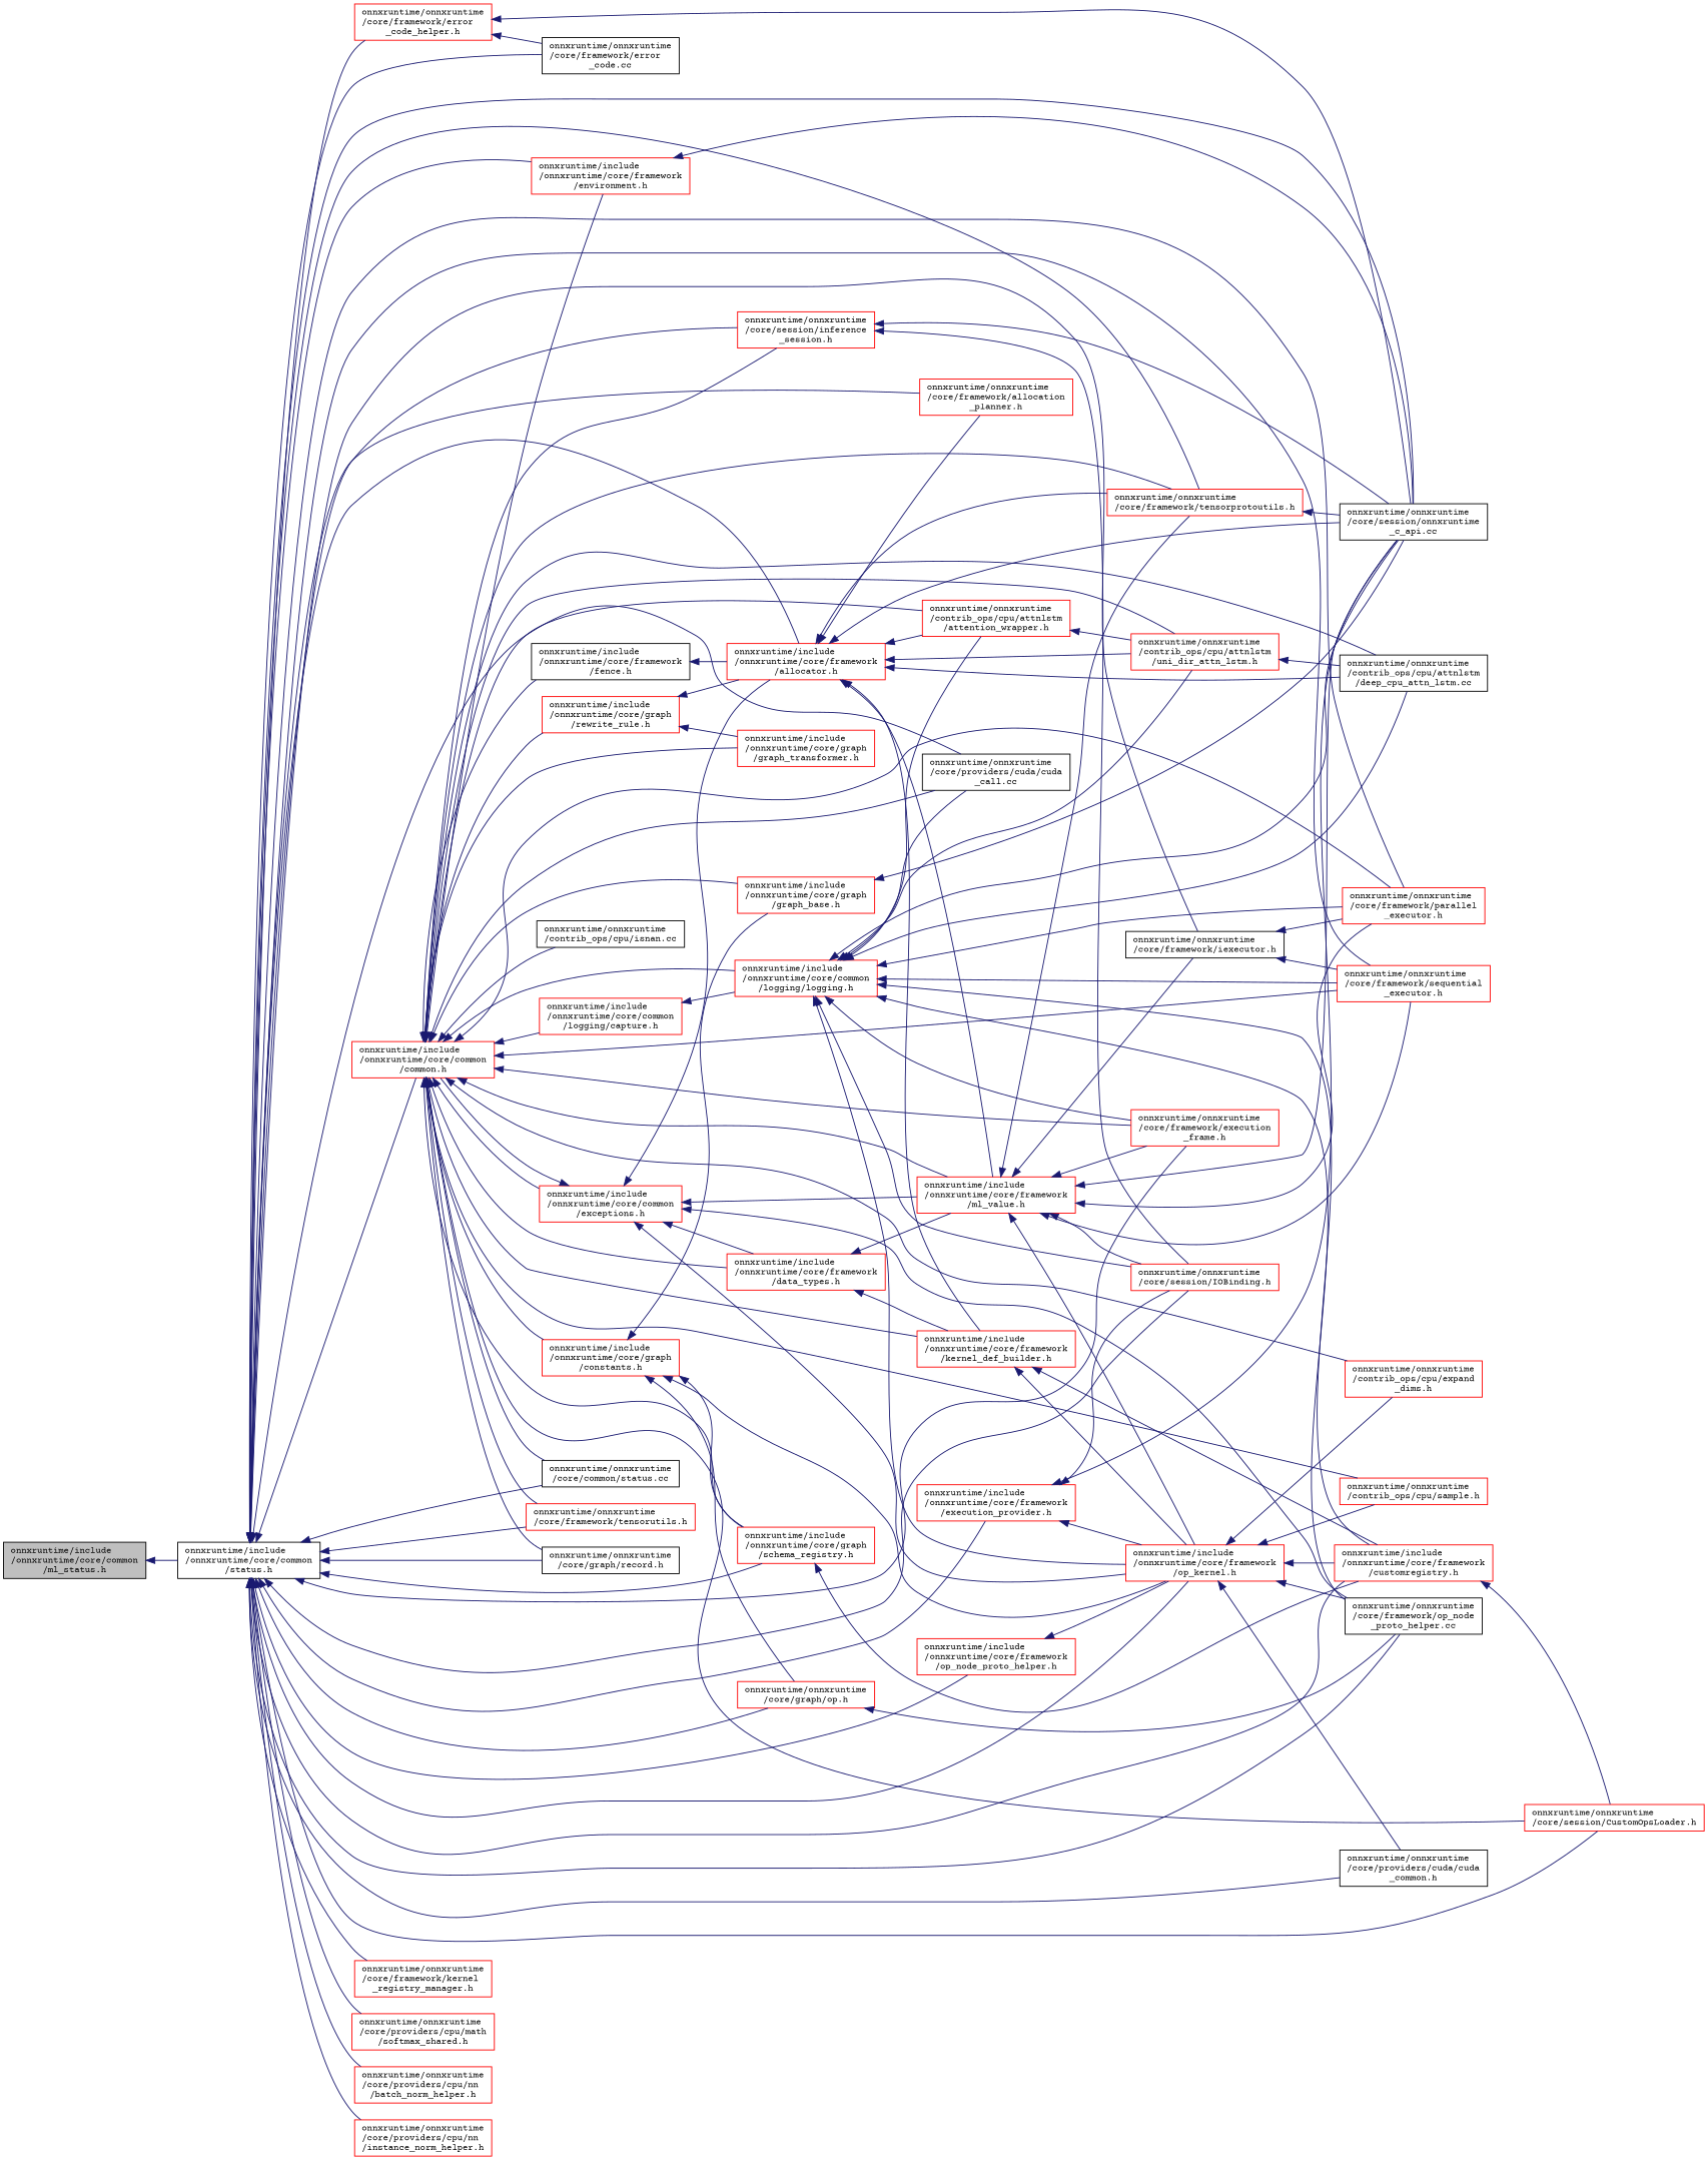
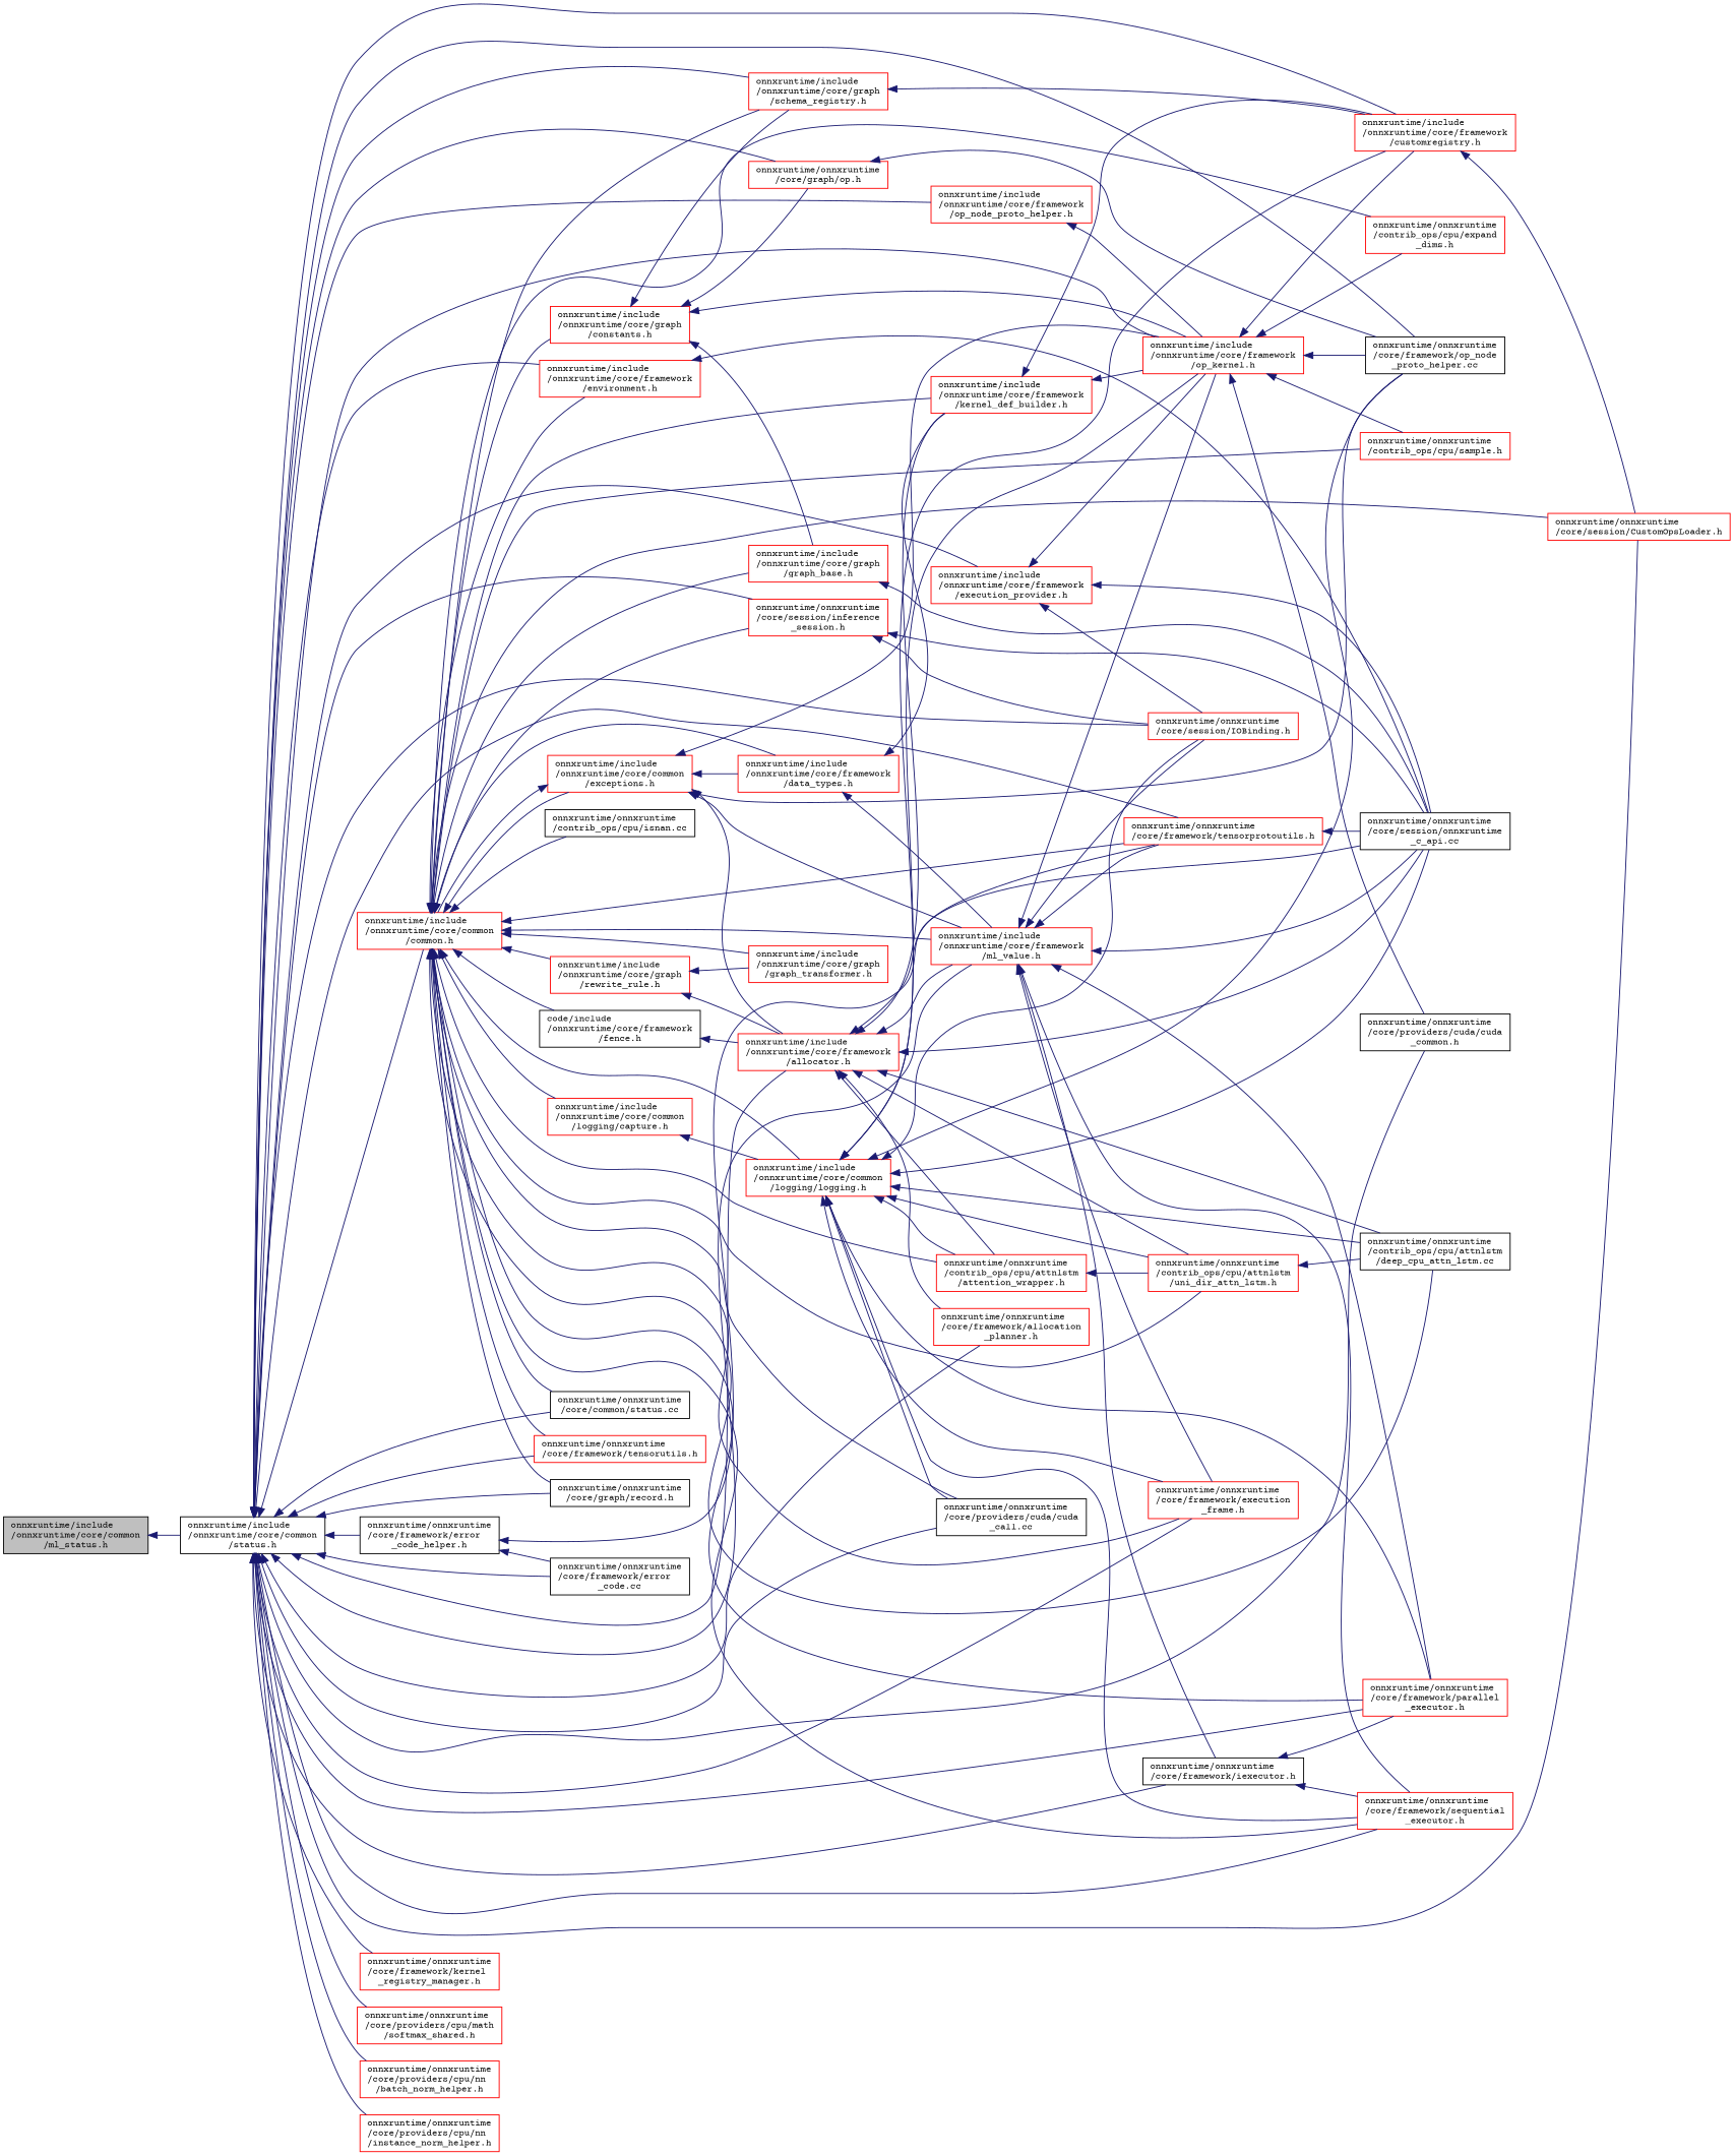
  digraph {
    fontname="Courier Prime"
    rankdir=LR
    node [color=red fillcolor=white fontname="Courier Prime" fontsize=10 shape=record style=filled]
    edge [color=midnightblue dir=back fontname="Courier Prime" fontsize=10 labelfontname=Helvetica labelfontsize=10 style=solid]
    n1 [color=black fillcolor=grey75 fontcolor=black height=0.2 label="onnxruntime/include\l/onnxruntime/core/common\l/ml_status.h" width=0.4]
    n2 [color=black height=0.2 label="onnxruntime/include\l/onnxruntime/core/common\l/status.h" width=0.4]
    n3 [height=0.2 label="onnxruntime/include\l/onnxruntime/core/common\l/common.h" width=0.4]
    n4 [height=0.2 label="onnxruntime/include\l/onnxruntime/core/framework\l/allocator.h" width=0.4]
    n5 [height=0.2 label="onnxruntime/include\l/onnxruntime/core/framework\l/customregistry.h" width=0.4]
    n6 [height=0.2 label="onnxruntime/onnxruntime\l/core/session/CustomOpsLoader.h" width=0.4]
    n7 [height=0.2 label="onnxruntime/include\l/onnxruntime/core/framework\l/op_kernel.h" width=0.4]
    n8 [color=black height=0.2 label="onnxruntime/onnxruntime\l/core/framework/op_node\l_proto_helper.cc" width=0.4]
    n9 [color=black height=0.2 label="onnxruntime/onnxruntime\l/core/providers/cuda/cuda\l_common.h" width=0.4]
    n10 [height=0.2 label="onnxruntime/onnxruntime\l/core/framework/execution\l_frame.h" width=0.4]
    n11 [color=black height=0.2 label="onnxruntime/onnxruntime\l/core/framework/iexecutor.h" width=0.4]
    n12 [height=0.2 label="onnxruntime/onnxruntime\l/core/framework/parallel\l_executor.h" width=0.4]
    n13 [height=0.2 label="onnxruntime/onnxruntime\l/core/framework/sequential\l_executor.h" width=0.4]
    n14 [height=0.2 label="onnxruntime/onnxruntime\l/core/framework/tensorprotoutils.h" width=0.4]
    n15 [color=black height=0.2 label="onnxruntime/onnxruntime\l/core/session/onnxruntime\l_c_api.cc" width=0.4]
    n16 [height=0.2 label="onnxruntime/onnxruntime\l/core/session/IOBinding.h" width=0.4]
    n17 [height=0.2 label="onnxruntime/onnxruntime\l/core/framework/allocation\l_planner.h" width=0.4]
    n18 [color=black height=0.2 label="onnxruntime/onnxruntime\l/core/providers/cuda/cuda\l_call.cc" width=0.4]
    n19 [height=0.2 label="onnxruntime/include\l/onnxruntime/core/framework\l/environment.h" width=0.4]
    n20 [height=0.2 label="onnxruntime/include\l/onnxruntime/core/graph\l/schema_registry.h" width=0.4]
    n21 [height=0.2 label="onnxruntime/onnxruntime\l/core/graph/op.h" width=0.4]
    n22 [color=black height=0.2 label="onnxruntime/onnxruntime\l/core/common/status.cc" width=0.4]
    n23 [height=0.2 label="onnxruntime/onnxruntime\l/core/framework/tensorutils.h" width=0.4]
    n24 [color=black height=0.2 label="onnxruntime/onnxruntime\l/core/graph/record.h" width=0.4]
    n25 [height=0.2 label="onnxruntime/onnxruntime\l/core/session/inference\l_session.h" width=0.4]
    n26 [height=0.2 label="onnxruntime/include\l/onnxruntime/core/framework\l/execution_provider.h" width=0.4]
    n27 [height=0.2 label="onnxruntime/include\l/onnxruntime/core/framework\l/op_node_proto_helper.h" width=0.4]
    n28 [color=black height=0.2 label="onnxruntime/onnxruntime\l/core/framework/error\l_code.cc" width=0.4]
-   n29 [height=0.2 label="onnxruntime/onnxruntime\l/core/framework/error\l_code_helper.h" width=0.4]
+   n29 [color=black height=0.2 label="onnxruntime/onnxruntime\l/core/framework/error\l_code_helper.h" width=0.4]
    n30 [height=0.2 label="onnxruntime/onnxruntime\l/core/framework/kernel\l_registry_manager.h" width=0.4]
    n31 [height=0.2 label="onnxruntime/onnxruntime\l/core/providers/cpu/math\l/softmax_shared.h" width=0.4]
    n32 [height=0.2 label="onnxruntime/onnxruntime\l/core/providers/cpu/nn\l/batch_norm_helper.h" width=0.4]
    n33 [height=0.2 label="onnxruntime/onnxruntime\l/core/providers/cpu/nn\l/instance_norm_helper.h" width=0.4]
    n34 [height=0.2 label="onnxruntime/include\l/onnxruntime/core/graph\l/graph_base.h" width=0.4]
    n35 [height=0.2 label="onnxruntime/include\l/onnxruntime/core/common\l/exceptions.h" width=0.4]
    n36 [height=0.2 label="onnxruntime/include\l/onnxruntime/core/framework\l/kernel_def_builder.h" width=0.4]
    n37 [height=0.2 label="onnxruntime/onnxruntime\l/contrib_ops/cpu/expand\l_dims.h" width=0.4]
    n38 [height=0.2 label="onnxruntime/onnxruntime\l/contrib_ops/cpu/sample.h" width=0.4]
    n39 [height=0.2 label="onnxruntime/include\l/onnxruntime/core/framework\l/ml_value.h" width=0.4]
    n40 [height=0.2 label="onnxruntime/onnxruntime\l/contrib_ops/cpu/attnlstm\l/attention_wrapper.h" width=0.4]
    n41 [height=0.2 label="onnxruntime/onnxruntime\l/contrib_ops/cpu/attnlstm\l/uni_dir_attn_lstm.h" width=0.4]
    n42 [color=black height=0.2 label="onnxruntime/onnxruntime\l/contrib_ops/cpu/attnlstm\l/deep_cpu_attn_lstm.cc" width=0.4]
    n43 [height=0.2 label="onnxruntime/include\l/onnxruntime/core/framework\l/data_types.h" width=0.4]
    n44 [height=0.2 label="onnxruntime/include\l/onnxruntime/core/common\l/logging/capture.h" width=0.4]
    n45 [height=0.2 label="onnxruntime/include\l/onnxruntime/core/common\l/logging/logging.h" width=0.4]
-   n46 [color=black height=0.2 label="onnxruntime/include\l/onnxruntime/core/framework\l/fence.h" width=0.4]
+   n46 [color=black height=0.2 label="code/include\l/onnxruntime/core/framework\l/fence.h" width=0.4]
    n47 [height=0.2 label="onnxruntime/include\l/onnxruntime/core/graph\l/constants.h" width=0.4]
    n48 [height=0.2 label="onnxruntime/include\l/onnxruntime/core/graph\l/graph_transformer.h" width=0.4]
    n49 [height=0.2 label="onnxruntime/include\l/onnxruntime/core/graph\l/rewrite_rule.h" width=0.4]
    n50 [color=black height=0.2 label="onnxruntime/onnxruntime\l/contrib_ops/cpu/isnan.cc" width=0.4]
    n1 -> n2
    n2 -> n3
    n2 -> n4
    n2 -> n5
    n2 -> n6
    n2 -> n7
    n2 -> n8
    n2 -> n9
    n2 -> n10
    n2 -> n11
    n2 -> n12
    n2 -> n13
    n2 -> n14
-   n2 -> n15
+   n2 -> n39
    n2 -> n16
    n2 -> n17
    n2 -> n18
    n2 -> n19
    n2 -> n20
    n2 -> n21
    n2 -> n22
    n2 -> n23
    n2 -> n24
    n2 -> n25
    n2 -> n26
    n2 -> n27
    n2 -> n28
    n2 -> n29
    n2 -> n30
    n2 -> n31
    n2 -> n32
    n2 -> n33
    n3 -> n6
    n3 -> n10
    n3 -> n12
    n3 -> n13
    n3 -> n14
    n3 -> n18
    n3 -> n19
    n3 -> n20
    n3 -> n22
    n3 -> n23
    n3 -> n24
    n3 -> n25
    n3 -> n34
    n3 -> n35
    n3 -> n36
    n3 -> n37
    n3 -> n38
    n3 -> n39
    n3 -> n40
    n3 -> n41
    n3 -> n42
    n3 -> n43
    n3 -> n44
    n3 -> n45
    n3 -> n46
    n3 -> n47
    n3 -> n48
    n3 -> n49
    n3 -> n50
    n4 -> n14
    n4 -> n15
    n4 -> n17
    n4 -> n36
    n4 -> n39
    n4 -> n40
    n4 -> n41
    n4 -> n42
    n5 -> n6
    n7 -> n5
    n7 -> n8
    n7 -> n9
    n7 -> n37
    n7 -> n38
    n11 -> n12
    n11 -> n13
    n14 -> n15
    n19 -> n15
    n20 -> n5
    n21 -> n8
    n25 -> n15
    n25 -> n16
    n26 -> n7
    n26 -> n15
    n26 -> n16
    n27 -> n7
    n29 -> n15
    n29 -> n28
    n34 -> n15
    n35 -> n3
    n35 -> n4
    n35 -> n7
    n35 -> n8
    n35 -> n39
    n35 -> n43
    n36 -> n5
    n36 -> n7
    n39 -> n7
    n39 -> n10
    n39 -> n11
    n39 -> n12
    n39 -> n13
    n39 -> n14
    n39 -> n15
    n39 -> n16
    n40 -> n41
    n41 -> n42
    n43 -> n36
    n43 -> n39
    n44 -> n45
    n45 -> n5
    n45 -> n7
    n45 -> n8
    n45 -> n10
    n45 -> n12
    n45 -> n13
    n45 -> n15
    n45 -> n16
    n45 -> n18
    n45 -> n40
    n45 -> n41
    n45 -> n42
    n46 -> n4
    n47 -> n7
    n47 -> n20
    n47 -> n21
    n47 -> n34
    n49 -> n4
    n49 -> n48
  }
